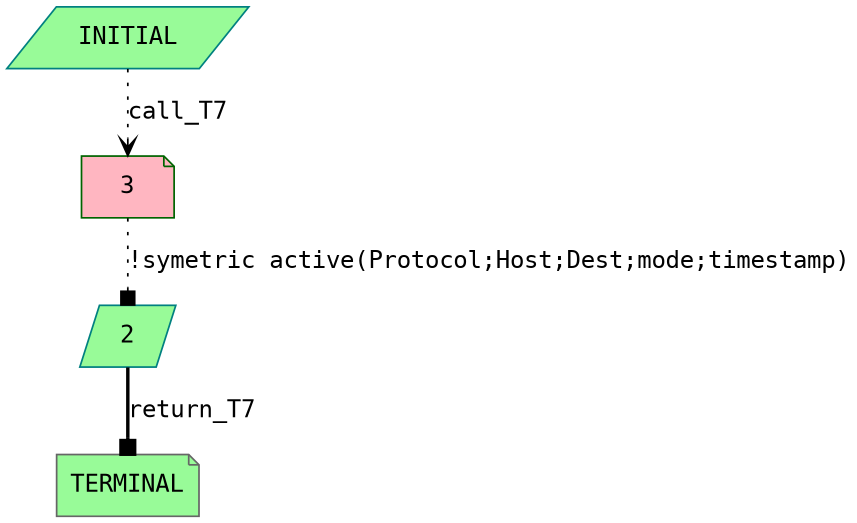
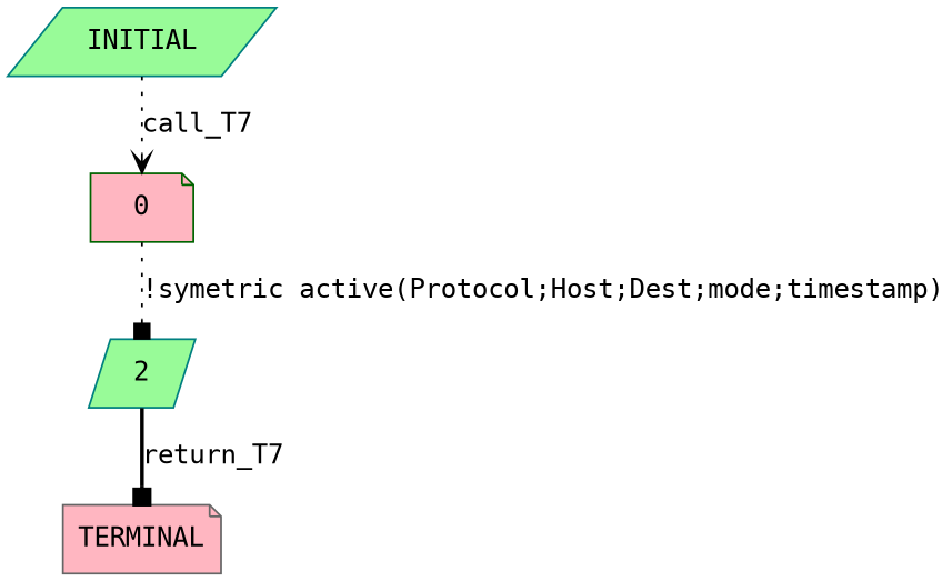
  digraph {
    fontname="DejaVu Sans Mono"
    node [color=teal fillcolor=palegreen fontname="DejaVu Sans Mono" shape=parallelogram style=filled]
    edge [arrowhead=box fontname="DejaVu Sans Mono" style=dotted]
    n1 [label=INITIAL]
-   n2 [color=darkgreen fillcolor=lightpink label=3 shape=note]
+   n2 [color=darkgreen fillcolor=lightpink label=0 shape=note]
    n3 [label=2]
-   n4 [color=gray40 label=TERMINAL shape=note]
+   n4 [color=gray40 fillcolor=lightpink label=TERMINAL shape=note]
    n1 -> n2 [arrowhead=vee label=call_T7]
    n2 -> n3 [label="!symetric active(Protocol;Host;Dest;mode;timestamp)"]
    n3 -> n4 [label=return_T7 style=bold]
  }
